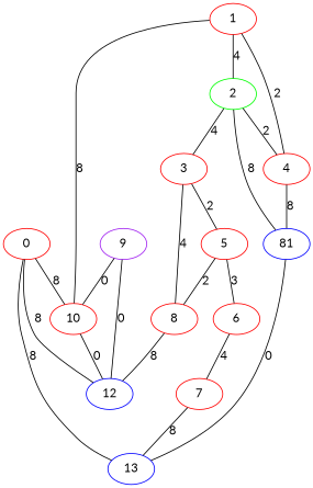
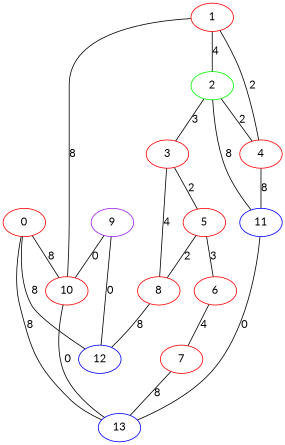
  graph {
    fontname=Lato
    node [color=red fontname=Lato weight=1]
    edge [fontname=Lato]
    10 [weight=3]
    0
    12 [color=blue weight=3]
    13 [color=blue weight=3]
    9 [color=purple weight=4]
-   11 [color=blue weight=3 label=81]
+   11 [color=blue weight=3]
    1
    2 [color=green weight=2]
    4
    3
    5
    8
    6
    7
-   10 -- 12 [label=0]
+   10 -- 13 [label=0]
    0 -- 10 [label=8]
    0 -- 12 [label=8]
    0 -- 13 [label=8]
    9 -- 10 [label=0]
    9 -- 12 [label=0]
    11 -- 13 [label=0]
    1 -- 10 [label=8]
    1 -- 2 [label=4]
    1 -- 4 [label=2]
    2 -- 11 [label=8]
    2 -- 4 [label=2]
-   2 -- 3 [label=4]
+   2 -- 3 [label=3]
    4 -- 11 [label=8]
    3 -- 5 [label=2]
    3 -- 8 [label=4]
    5 -- 8 [label=2]
    5 -- 6 [label=3]
    8 -- 12 [label=8]
    6 -- 7 [label=4]
    7 -- 13 [label=8]
  }
